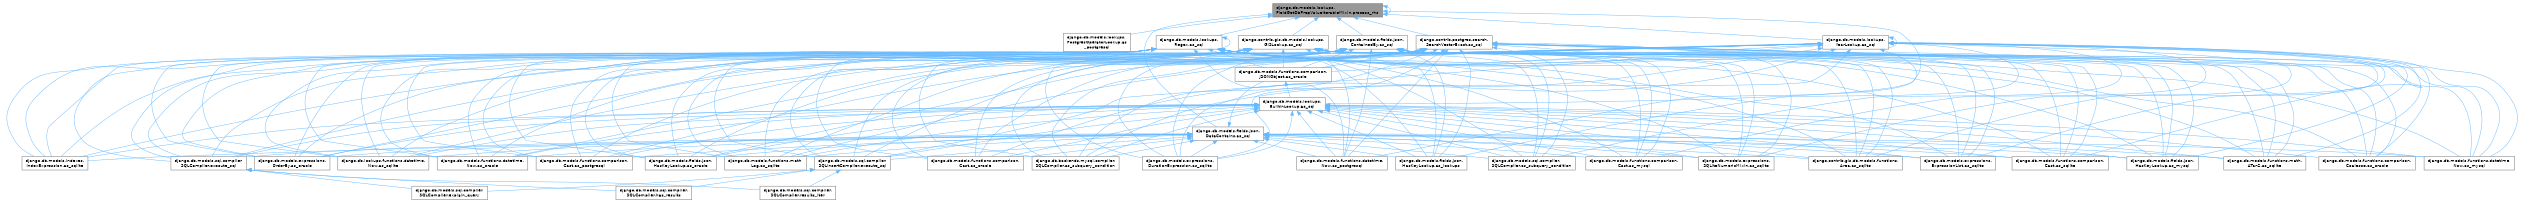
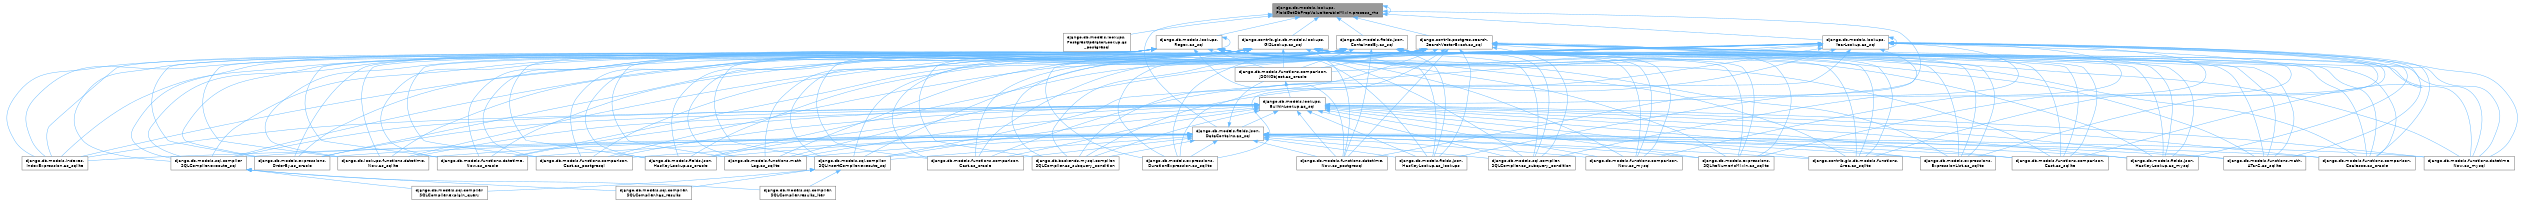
  digraph {
    rankdir=TB
    node [color=grey40 fillcolor=white fontname=Helvetica fontsize=10 shape=box style=filled]
    edge [color=steelblue1 dir=back fontname=Helvetica fontsize=10 labelfontname=Helvetica labelfontsize=10 style=solid]
    n1 [color=gray40 fillcolor=grey60 fontcolor=black height=0.2 label="django.db.models.lookups.\lFieldGetDbPrepValueIterableMixin.process_rhs" width=0.4]
    n2 [height=0.2 label="django.db.models.lookups.\lPostgresOperatorLookup.as\l_postgresql" width=0.4]
    n3 [height=0.2 label="django.contrib.gis.db.models.lookups.\lGISLookup.as_sql" width=0.4]
    n4 [height=0.2 label="django.contrib.postgres.search.\lSearchVectorExact.as_sql" width=0.4]
    n5 [height=0.2 label="django.db.models.fields.json.\lContainedBy.as_sql" width=0.4]
    n6 [height=0.2 label="django.db.models.fields.json.\lDataContains.as_sql" width=0.4]
    n7 [height=0.2 label="django.db.models.lookups.\lBuiltinLookup.as_sql" width=0.4]
    n8 [height=0.2 label="django.db.models.lookups.\lRegex.as_sql" width=0.4]
    n9 [height=0.2 label="django.db.models.lookups.\lYearLookup.as_sql" width=0.4]
    n10 [height=0.2 label="django.db.models.fields.json.\lHasKeyLookup.as_mysql" width=0.4]
-   n11 [height=0.2 label="django.db.models.functions.comparison.\lCast.as_mysql" width=0.4]
+   n11 [height=0.2 label="django.db.models.functions.comparison.\lNow.as_mysql" width=0.4]
    n12 [height=0.2 label="django.db.models.functions.datetime.\lNow.as_mysql" width=0.4]
    n13 [height=0.2 label="django.db.models.expressions.\lOrderBy.as_oracle" width=0.4]
    n14 [height=0.2 label="django.db.models.fields.json.\lHasKeyLookup.as_oracle" width=0.4]
    n15 [height=0.2 label="django.db.models.functions.comparison.\lCast.as_oracle" width=0.4]
    n16 [height=0.2 label="django.db.models.functions.comparison.\lCoalesce.as_oracle" width=0.4]
    n17 [height=0.2 label="django.db.models.functions.comparison.\lJSONObject.as_oracle" width=0.4]
    n18 [height=0.2 label="django.db.models.functions.datetime.\lNow.as_oracle" width=0.4]
    n19 [height=0.2 label="django.db.models.functions.comparison.\lCast.as_postgresql" width=0.4]
    n20 [height=0.2 label="django.db.models.functions.datetime.\lNow.as_postgresql" width=0.4]
    n21 [height=0.2 label="django.contrib.gis.db.models.functions.\lArea.as_sqlite" width=0.4]
    n22 [height=0.2 label="django.db.models.expressions.\lDurationExpression.as_sqlite" width=0.4]
    n23 [height=0.2 label="django.db.models.expressions.\lExpressionList.as_sqlite" width=0.4]
    n24 [height=0.2 label="django.db.models.expressions.\lSQLiteNumericMixin.as_sqlite" width=0.4]
    n25 [height=0.2 label="django.db.models.fields.json.\lHasKeyLookup.as_lookups" width=0.4]
    n26 [height=0.2 label="django.db.models.functions.comparison.\lCast.as_sqlite" width=0.4]
    n27 [height=0.2 label="django.db.lookups.functions.datetime.\lNow.as_sqlite" width=0.4]
    n28 [height=0.2 label="django.db.models.functions.math.\lATan2.as_sqlite" width=0.4]
    n29 [height=0.2 label="django.db.models.functions.math.\lLog.as_sqlite" width=0.4]
    n30 [height=0.2 label="django.db.models.indexes.\lIndexExpression.as_sqlite" width=0.4]
    n31 [height=0.2 label="django.db.backends.mysql.compiler.\lSQLCompiler.as_subquery_condition" width=0.4]
    n32 [height=0.2 label="django.db.models.sql.compiler.\lSQLCompiler.as_subquery_condition" width=0.4]
    n33 [height=0.2 label="django.db.models.sql.compiler.\lSQLCompiler.execute_sql" width=0.4]
    n34 [height=0.2 label="django.db.models.sql.compiler.\lSQLInsertCompiler.execute_sql" width=0.4]
    n35 [height=0.2 label="django.db.models.sql.compiler.\lSQLCompiler.explain_query" width=0.4]
    n36 [height=0.2 label="django.db.models.sql.compiler.\lSQLCompiler.has_results" width=0.4]
    n37 [height=0.2 label="django.db.models.sql.compiler.\lSQLCompiler.results_iter" width=0.4]
    n1 -> n1
    n1 -> n2
    n1 -> n3
    n1 -> n4
    n1 -> n5
    n1 -> n6
    n1 -> n7
    n1 -> n8
    n1 -> n9
    n3 -> n10
    n3 -> n11
    n3 -> n12
    n3 -> n13
    n3 -> n14
    n3 -> n15
    n3 -> n16
    n3 -> n17
    n3 -> n18
    n3 -> n19
    n3 -> n20
    n3 -> n21
    n3 -> n22
    n3 -> n23
    n3 -> n24
    n3 -> n25
    n3 -> n26
    n3 -> n27
    n3 -> n28
    n3 -> n29
    n3 -> n30
    n3 -> n31
    n3 -> n32
    n3 -> n33
    n3 -> n34
    n4 -> n10
    n4 -> n11
    n4 -> n12
    n4 -> n13
    n4 -> n14
    n4 -> n15
    n4 -> n16
    n4 -> n17
    n4 -> n18
    n4 -> n19
    n4 -> n20
    n4 -> n21
    n4 -> n22
    n4 -> n23
    n4 -> n24
    n4 -> n25
    n4 -> n26
    n4 -> n27
    n4 -> n28
    n4 -> n29
    n4 -> n30
    n4 -> n31
    n4 -> n32
    n4 -> n33
    n4 -> n34
    n5 -> n10
    n5 -> n11
    n5 -> n12
    n5 -> n13
    n5 -> n14
    n5 -> n15
    n5 -> n16
    n5 -> n17
    n5 -> n18
    n5 -> n19
    n5 -> n20
    n5 -> n21
    n5 -> n22
    n5 -> n23
    n5 -> n24
    n5 -> n25
    n5 -> n26
    n5 -> n27
    n5 -> n28
    n5 -> n29
    n5 -> n30
    n5 -> n31
    n5 -> n32
    n5 -> n33
    n5 -> n34
    n6 -> n10
    n6 -> n11
    n6 -> n12
    n6 -> n13
    n6 -> n14
    n6 -> n15
+   n6 -> n16
    n6 -> n17
    n6 -> n18
    n6 -> n19
    n6 -> n20
    n6 -> n21
    n6 -> n22
    n6 -> n23
    n6 -> n24
    n6 -> n25
    n6 -> n26
    n6 -> n27
    n6 -> n28
    n6 -> n29
    n6 -> n30
    n6 -> n31
    n6 -> n32
    n6 -> n33
    n6 -> n34
    n7 -> n10
    n7 -> n11
    n7 -> n12
    n7 -> n13
    n7 -> n14
    n7 -> n15
    n7 -> n16
    n7 -> n18
    n7 -> n19
    n7 -> n20
    n7 -> n21
-   n7 -> n22
+   n7 -> n6
    n7 -> n23
    n7 -> n24
    n7 -> n25
    n7 -> n26
    n7 -> n27
    n7 -> n28
    n7 -> n29
    n7 -> n30
    n7 -> n31
    n7 -> n32
    n7 -> n33
    n7 -> n34
    n8 -> n8
    n8 -> n10
    n8 -> n11
    n8 -> n12
    n8 -> n13
    n8 -> n14
    n8 -> n15
    n8 -> n16
    n8 -> n17
    n8 -> n18
    n8 -> n19
    n8 -> n20
    n8 -> n21
    n8 -> n22
    n8 -> n23
    n8 -> n24
    n8 -> n25
    n8 -> n26
    n8 -> n27
    n8 -> n28
    n8 -> n29
    n8 -> n30
    n8 -> n31
    n8 -> n32
    n8 -> n33
    n8 -> n34
    n9 -> n9
    n9 -> n10
    n9 -> n11
    n9 -> n12
    n9 -> n13
    n9 -> n14
    n9 -> n15
    n9 -> n16
    n9 -> n17
    n9 -> n18
    n9 -> n19
    n9 -> n20
    n9 -> n21
    n9 -> n22
    n9 -> n23
    n9 -> n24
    n9 -> n25
    n9 -> n26
    n9 -> n27
    n9 -> n28
    n9 -> n29
    n9 -> n30
    n9 -> n31
    n9 -> n32
    n9 -> n33
    n9 -> n34
    n17 -> n7
    n33 -> n35
    n33 -> n36
    n33 -> n37
    n34 -> n35
    n34 -> n36
    n34 -> n37
  }
